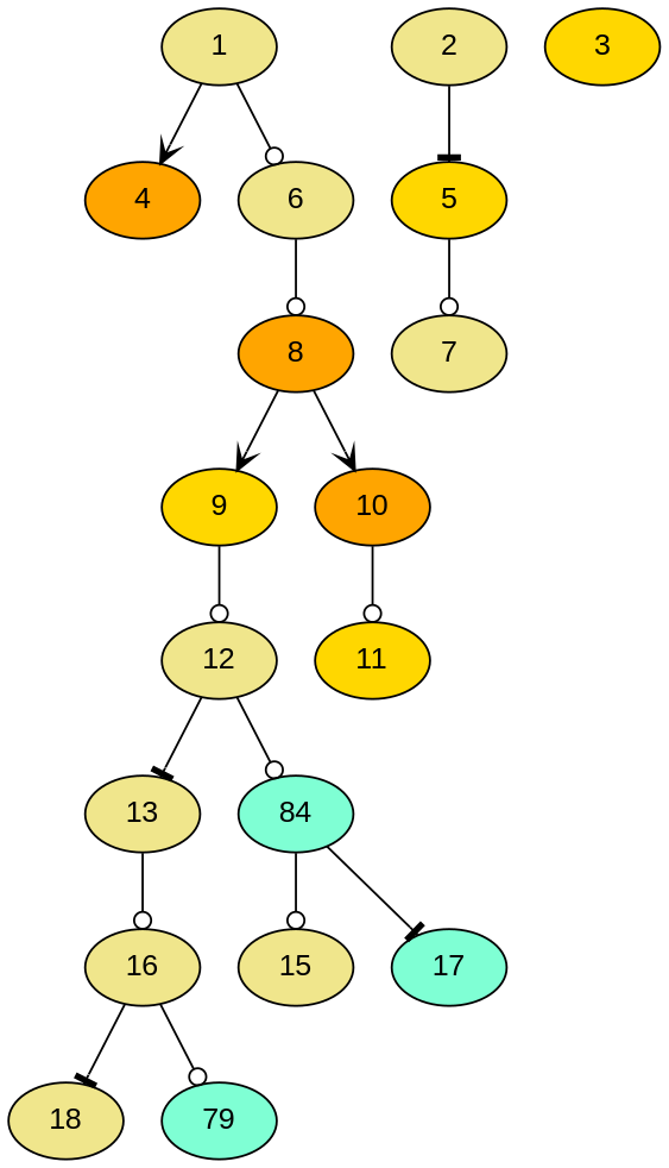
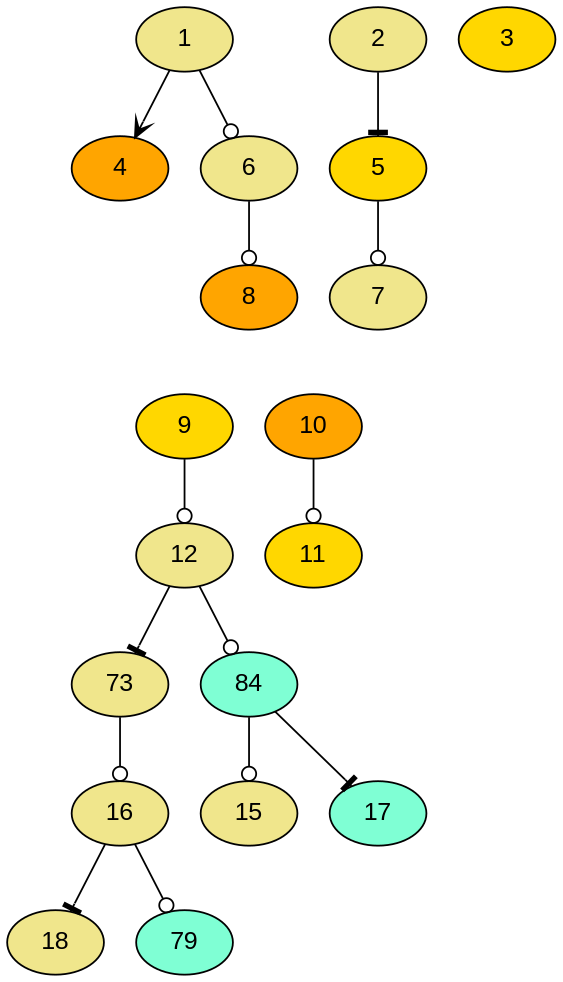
  digraph {
    fontname="Liberation Sans"
    node [alpha=0.18 fillcolor=khaki fontname="Liberation Sans" style=filled]
    edge [arrowhead=odot fontname="Liberation Sans"]
    1 [alpha=0.02 expect_size=94839811116967657472]
    4 [alpha=0.03 expect_size=4174778648771541 fillcolor=orange]
    6 [expect_size=792014710703653]
    8 [alpha=0.08 expect_size=11228691568395266 fillcolor=orange]
    9 [alpha=0.05 expect_size=217729420429566672896 fillcolor=gold]
    10 [alpha=0.20 expect_size=500341010286999104 fillcolor=orange]
    2 [alpha=0.00 expect_size=88896266678852608]
    5 [alpha=0.02 expect_size=67767610839332160 fillcolor=gold]
    7 [expect_size=8473277810446573]
    3 [alpha=0.15 expect_size=1881668851658129408 fillcolor=gold]
    12 [alpha=0.12 expect_size=25807236271410511872]
    11 [expect_size=3851897431199546 fillcolor=gold]
-   13 [expect_size=68609732619100225536]
+   13 [expect_size=68609732619100225536 label=73]
    n14 [alpha=0.12 expect_size=156108849152000000000 fillcolor=aquamarine label=84]
    16 [alpha=0.13 expect_size=9150060210556354]
    15 [alpha=0.13 expect_size=501579033186186560]
    17 [alpha=0.03 expect_size=12905025128336719872 fillcolor=aquamarine]
    18 [alpha=0.02 expect_size=20708870898318360]
    n19 [alpha=0.14 expect_size=23535140654192525312 fillcolor=aquamarine label=79]
    1 -> 4 [arrowhead=vee]
    1 -> 6
    6 -> 8
-   8 -> 9 [arrowhead=vee]
-   8 -> 10 [arrowhead=vee]
    9 -> 12
    10 -> 11
    2 -> 5 [arrowhead=tee]
    5 -> 7
    12 -> 13 [arrowhead=tee]
    12 -> n14
    13 -> 16
    n14 -> 15
    n14 -> 17 [arrowhead=tee]
    16 -> 18 [arrowhead=tee]
    16 -> n19
  }
